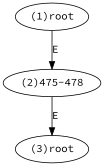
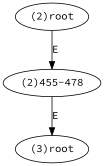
  digraph {
    fontname="Source Code Pro"
    node [fontname="Source Code Pro"]
    edge [fontname="Source Code Pro"]
-   n1 [label="(1)root"]
-   n2 [label="(2)475-478"]
+   n1 [label="(2)root"]
+   n2 [label="(2)455-478"]
    n3 [label="(3)root"]
    n1 -> n2 [label=E]
    n2 -> n3 [label=E]
  }
